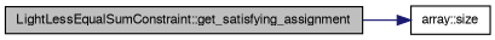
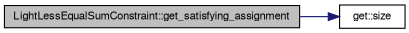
  digraph {
    rankdir=LR
    node [color=black fontname=FreeSans fontsize=10 shape=record style=filled]
    n1 [fillcolor=grey75 fontcolor=black height=0.2 label="LightLessEqualSumConstraint::get_satisfying_assignment" width=0.4]
-   n2 [fillcolor=white height=0.2 label="array::size" width=0.4]
+   n2 [fillcolor=white height=0.2 label="get::size" width=0.4]
    n1 -> n2 [color=midnightblue fontname=FreeSans fontsize=10 labelfontname=FreeSans labelfontsize=10 style=solid]
  }
